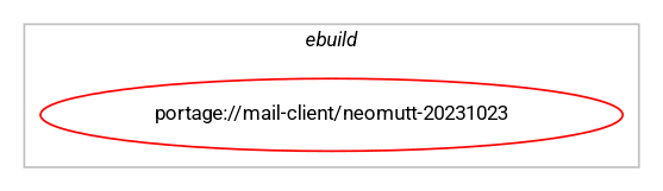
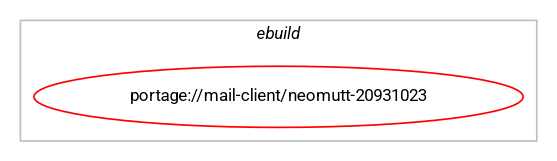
  digraph {
    compound=true
    concentrate=true
    fontname=Roboto
    fontsize=10
    newrank=true
    rankdir=LR
    ranksep=1.5
-   n1 [color=red fontname=Roboto fontsize=10 label="portage://mail-client/neomutt-20231023" width=4]
+   n1 [color=red fontname=Roboto fontsize=10 label="portage://mail-client/neomutt-20931023" width=4]
    subgraph cluster_1 {
      color=gray
      label=<<i>ebuild</i>>
      n1
    }
    subgraph cluster_2 {
      color=gray
      label=<<i>dependencies</i>>
      subgraph cluster_3 {
        color=gray
        fillcolor="#eeeeee"
        label=<<i>compile</i>>
        style=filled
      }
      subgraph cluster_4 {
        color=gray
        fillcolor="#eeeeee"
        label=<<i>compile and run</i>>
        style=filled
      }
      subgraph cluster_5 {
        color=gray
        fillcolor="#eeeeee"
        label=<<i>run</i>>
        style=filled
      }
    }
    subgraph cluster_6 {
      color=gray
      label=<<i>candidates</i>>
      rank=same
    }
  }
